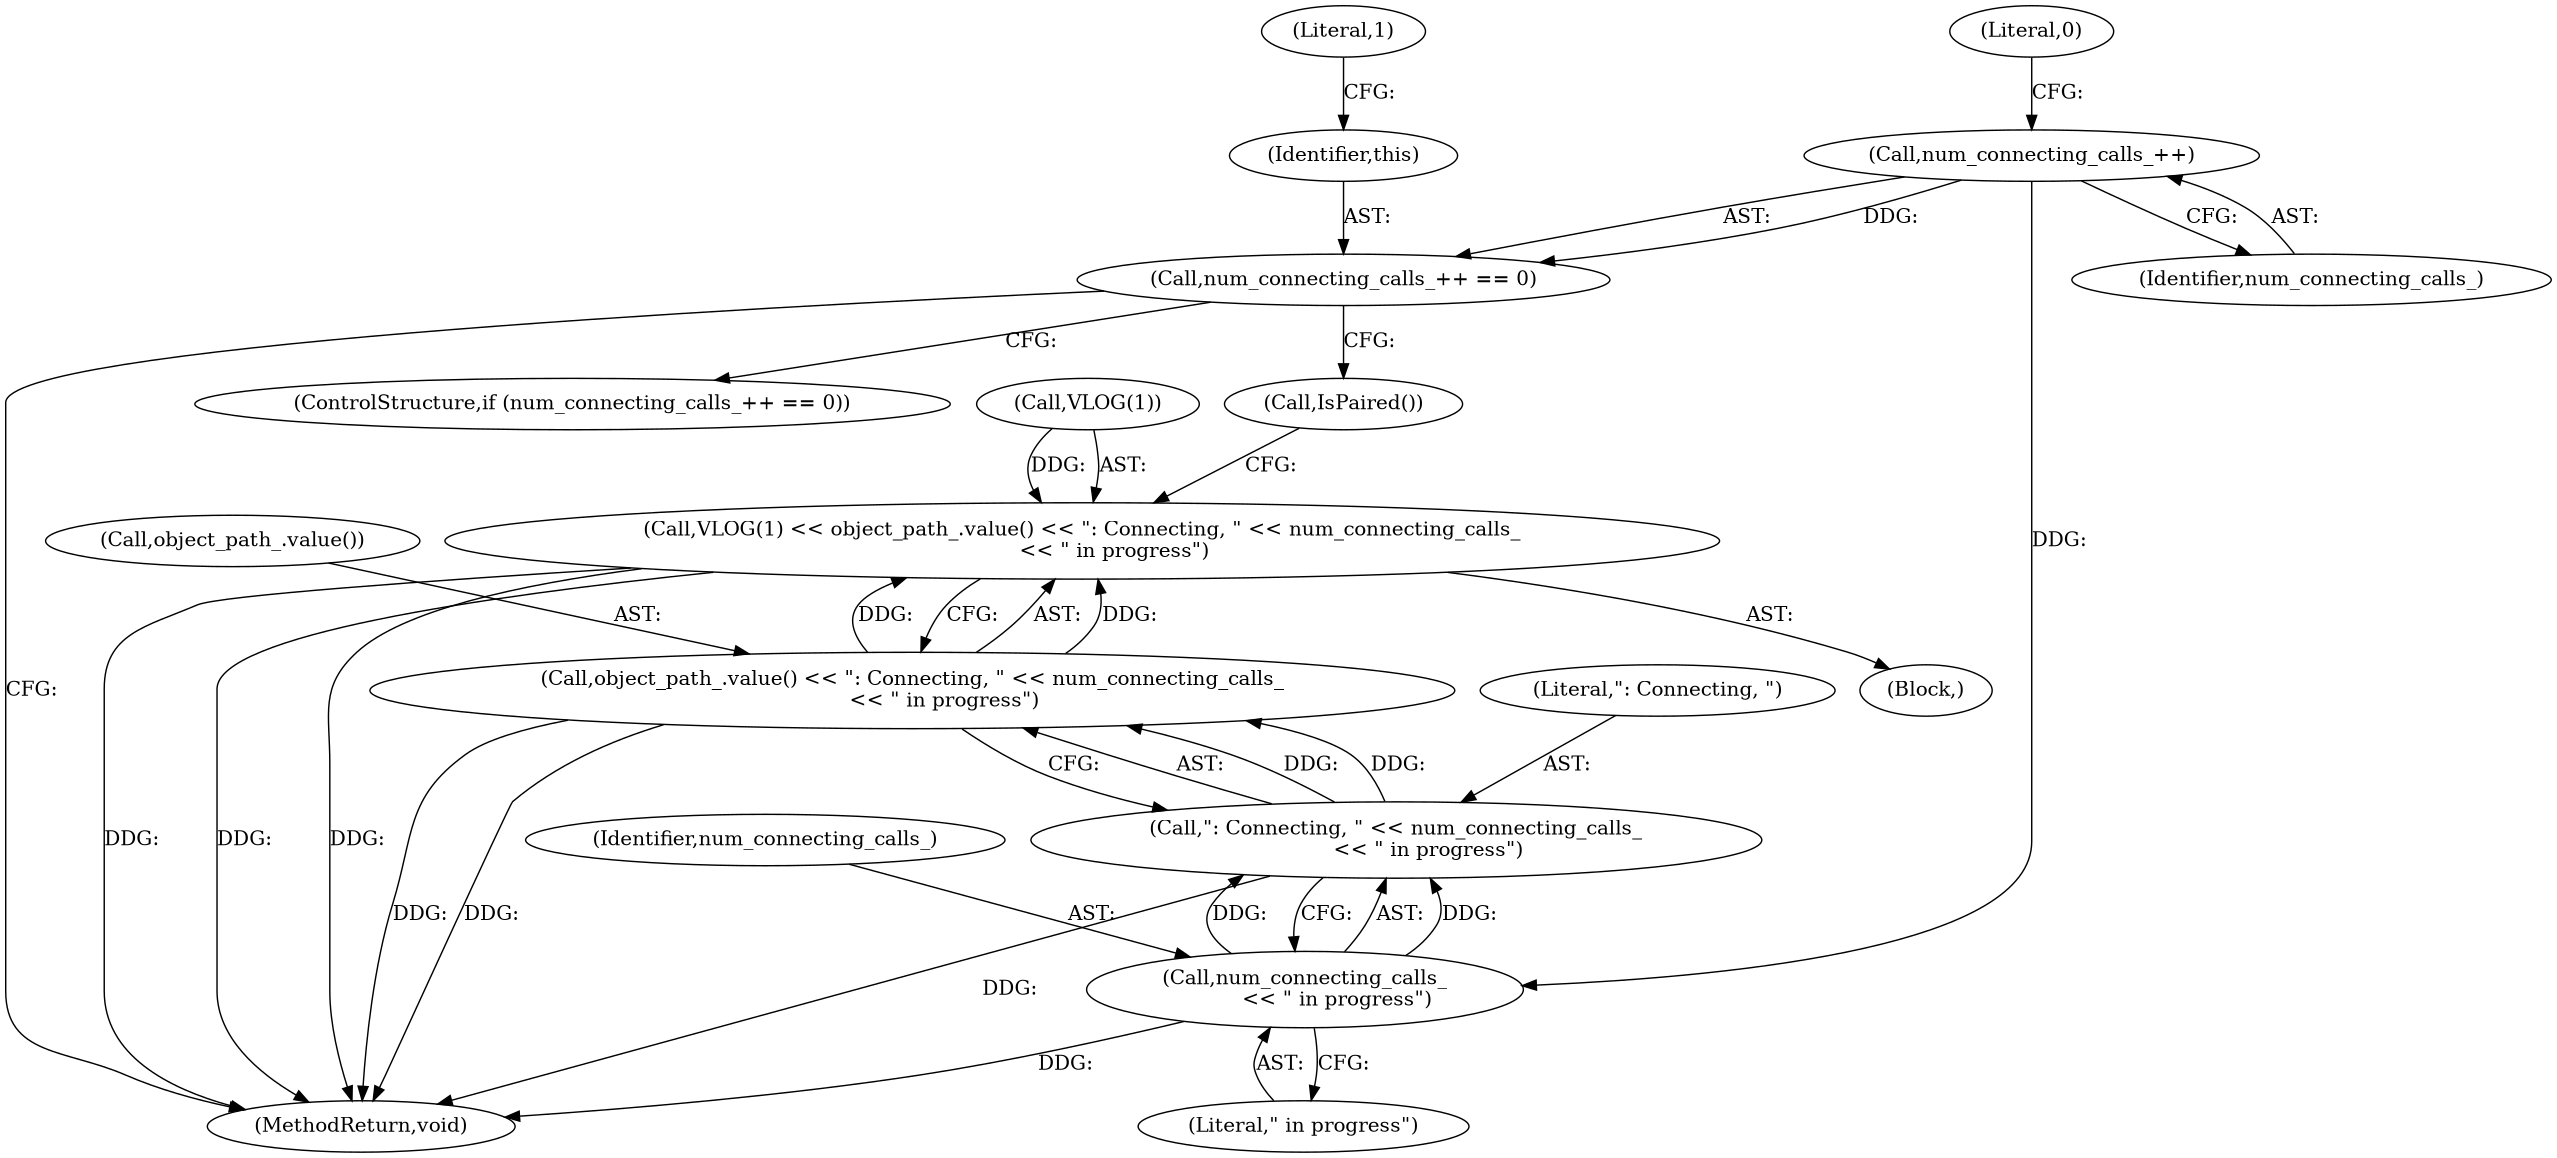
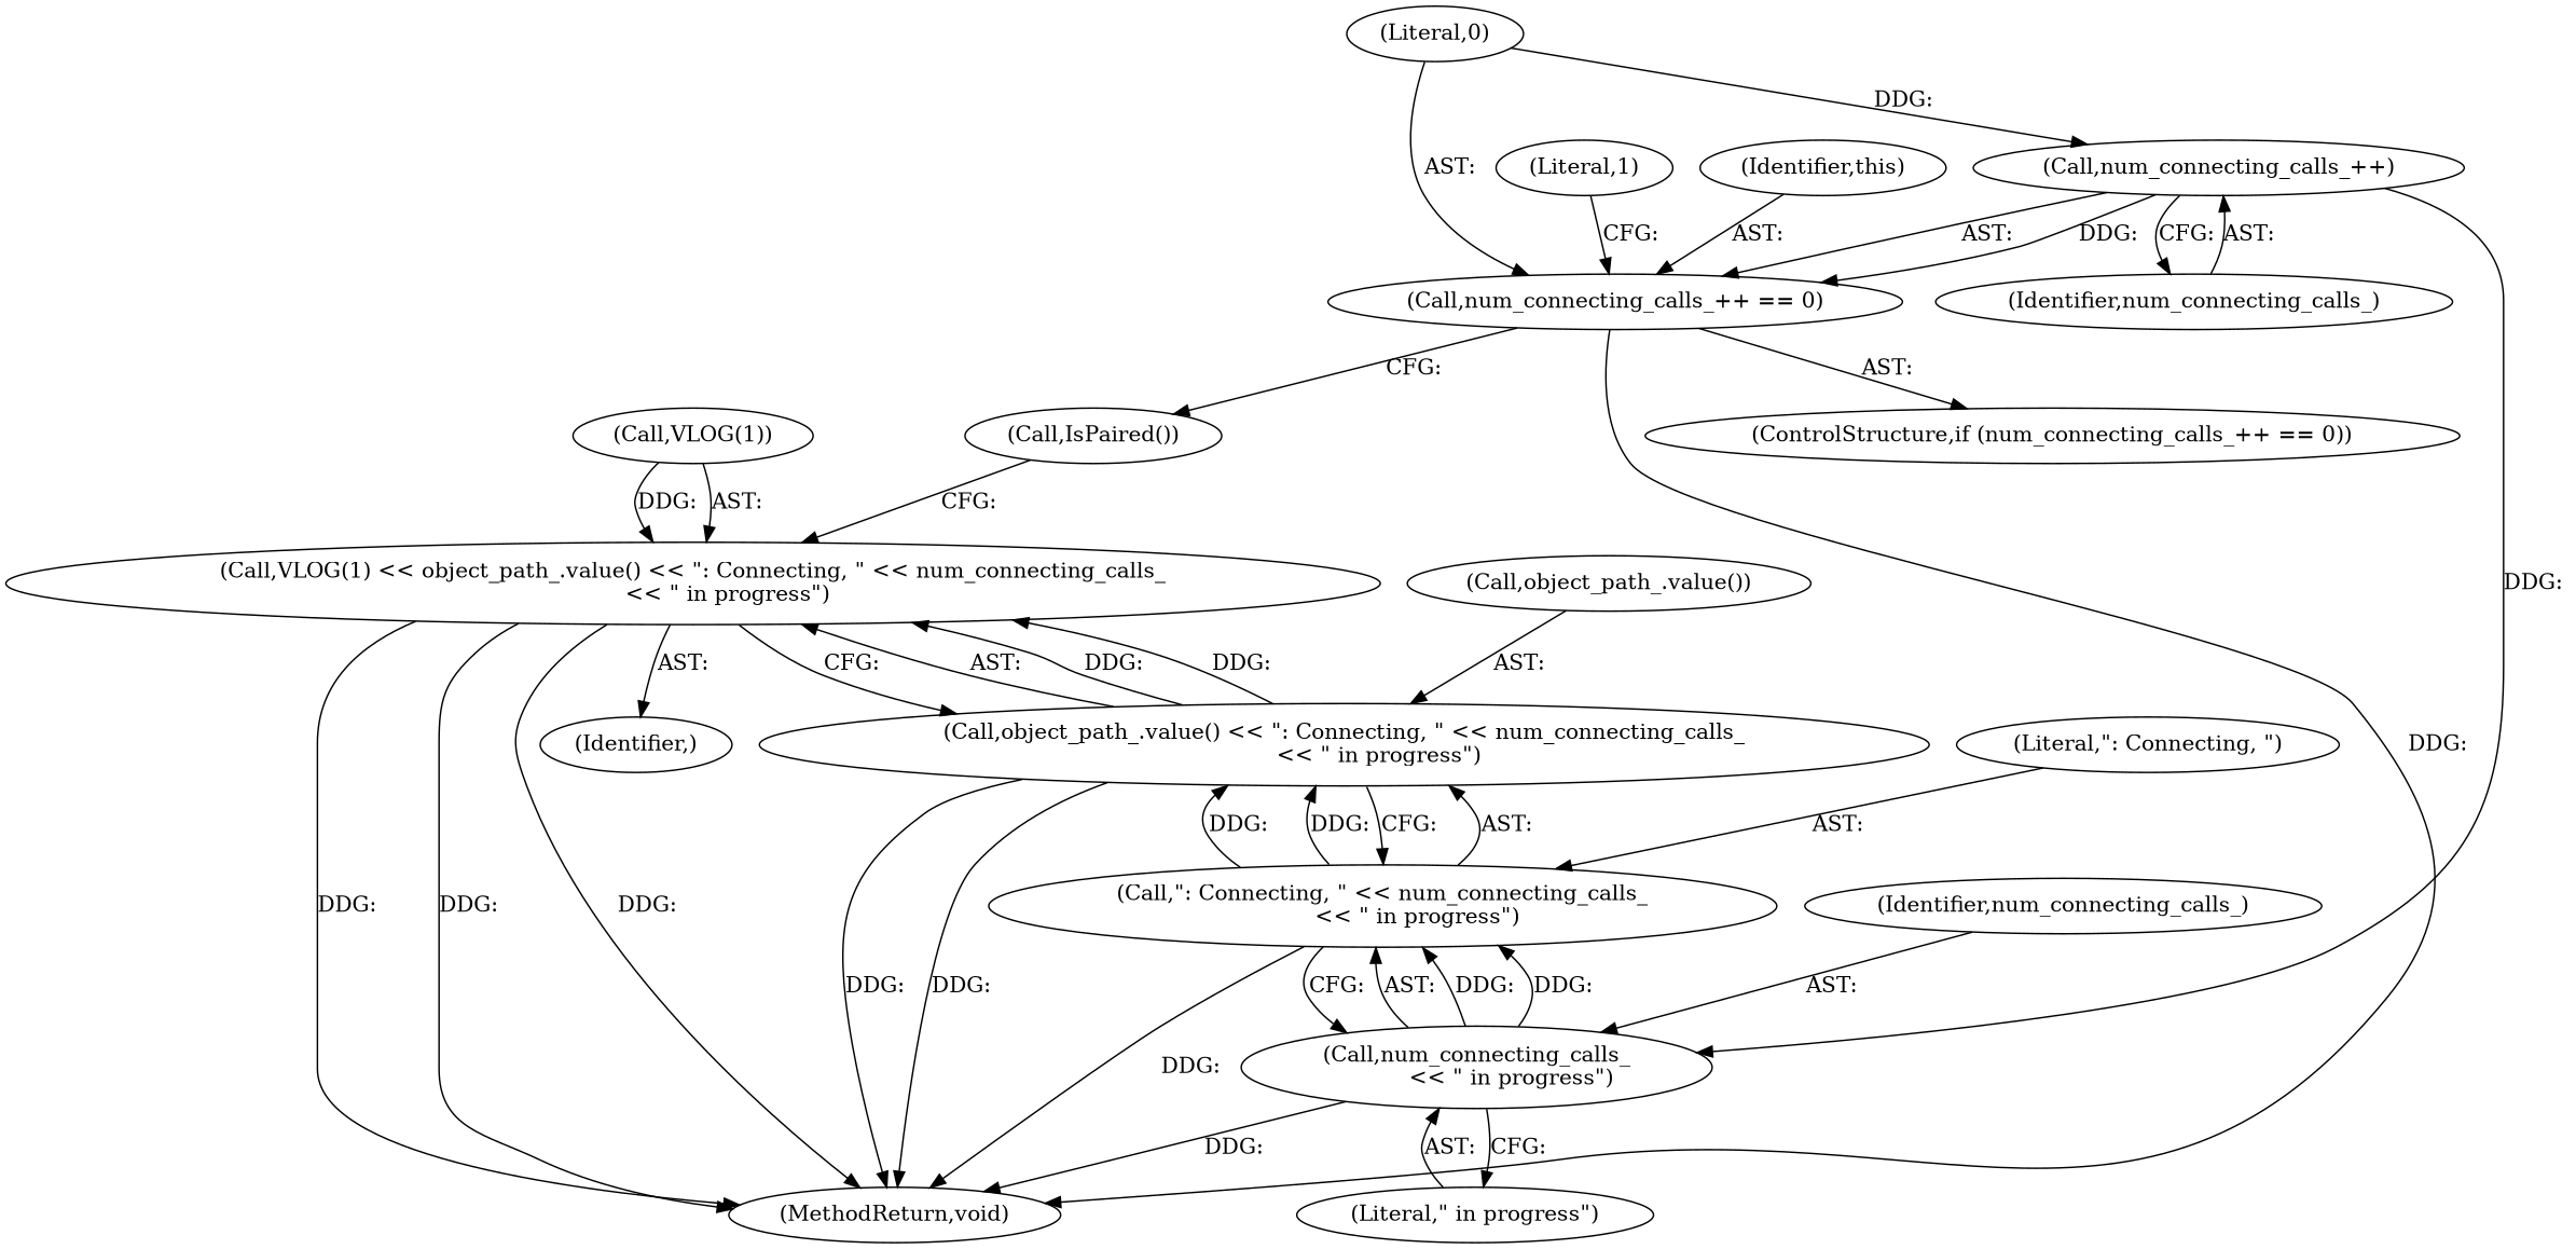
  digraph {
    fontname="DejaVu Serif"
    node [fontname="DejaVu Serif"]
    edge [fontname="DejaVu Serif"]
    n1 [label="(Call,num_connecting_calls_++)"]
    n2 [label="(Call,num_connecting_calls_++ == 0)"]
    n3 [label="(Call,num_connecting_calls_\n          << \" in progress\")"]
    n4 [label="(Identifier,num_connecting_calls_)"]
    n5 [label="(ControlStructure,if (num_connecting_calls_++ == 0))"]
    n6 [label="(MethodReturn,void)"]
    n7 [label="(Call,IsPaired())"]
    n8 [label="(Call,\": Connecting, \" << num_connecting_calls_\n          << \" in progress\")"]
    n9 [label="(Literal,\" in progress\")"]
    n10 [label="(Literal,0)"]
    n11 [label="(Call,object_path_.value() << \": Connecting, \" << num_connecting_calls_\n          << \" in progress\")"]
    n12 [label="(Call,VLOG(1) << object_path_.value() << \": Connecting, \" << num_connecting_calls_\n          << \" in progress\")"]
-   n13 [label="(Block,)"]
+   n13 [label="(Identifier,)"]
    n14 [label="(Literal,1)"]
    n15 [label="(Call,VLOG(1))"]
    n16 [label="(Identifier,this)"]
    n17 [label="(Call,object_path_.value())"]
    n18 [label="(Literal,\": Connecting, \")"]
    n19 [label="(Identifier,num_connecting_calls_)"]
    n1 -> n2 [label="AST: "]
    n1 -> n2 [label="DDG: "]
    n1 -> n3 [label="DDG: "]
    n1 -> n4 [label="CFG: "]
-   n2 -> n5 [label="CFG: "]
-   n2 -> n6 [label="CFG: "]
+   n2 -> n5 [label="AST: "]
+   n2 -> n6 [label="DDG: "]
    n2 -> n7 [label="CFG: "]
    n3 -> n6 [label="DDG: "]
    n3 -> n8 [label="AST: "]
    n3 -> n8 [label="DDG: "]
    n3 -> n8 [label="DDG: "]
    n3 -> n9 [label="CFG: "]
    n4 -> n1 [label="AST: "]
    n7 -> n12 [label="CFG: "]
    n8 -> n3 [label="CFG: "]
    n8 -> n6 [label="DDG: "]
    n8 -> n11 [label="AST: "]
    n8 -> n11 [label="DDG: "]
    n8 -> n11 [label="DDG: "]
    n9 -> n3 [label="AST: "]
-   n10 -> n1 [label="CFG: "]
+   n10 -> n1 [label="DDG: "]
+   n10 -> n2 [label="AST: "]
    n11 -> n6 [label="DDG: "]
    n11 -> n6 [label="DDG: "]
    n11 -> n8 [label="CFG: "]
    n11 -> n12 [label="AST: "]
    n11 -> n12 [label="DDG: "]
    n11 -> n12 [label="DDG: "]
    n12 -> n6 [label="DDG: "]
    n12 -> n6 [label="DDG: "]
    n12 -> n6 [label="DDG: "]
    n12 -> n11 [label="CFG: "]
    n12 -> n13 [label="AST: "]
-   n14 -> n16 [label="CFG: "]
+   n14 -> n2 [label="CFG: "]
    n15 -> n12 [label="AST: "]
    n15 -> n12 [label="DDG: "]
    n16 -> n2 [label="AST: "]
    n17 -> n11 [label="AST: "]
    n18 -> n8 [label="AST: "]
    n19 -> n3 [label="AST: "]
  }
